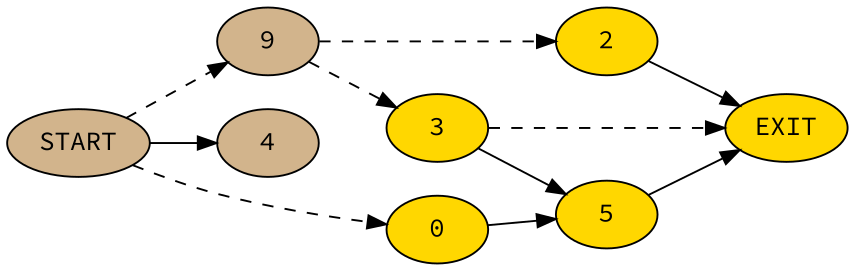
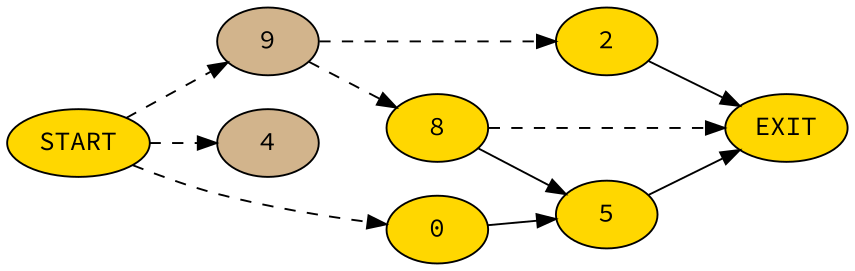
  digraph {
    fontname="Source Code Pro"
    rankdir=LR
    node [fillcolor=gold fontname="Source Code Pro" style=filled]
    edge [fontname="Source Code Pro" style=dashed]
-   n1 [fillcolor=tan label=START]
+   n1 [label=START]
    n2 [fillcolor=tan label=9]
    4 [fillcolor=tan]
    n4 [label=0]
    2
-   3
+   3 [label=8]
    5
    n8 [label=EXIT]
    n1 -> n2
-   n1 -> 4 [style=solid]
+   n1 -> 4
    n1 -> n4
    n2 -> 2
    n2 -> 3
    n4 -> 5 [style=solid]
    2 -> n8 [style=solid]
    3 -> 5 [style=solid]
    3 -> n8
    5 -> n8 [style=solid]
  }
